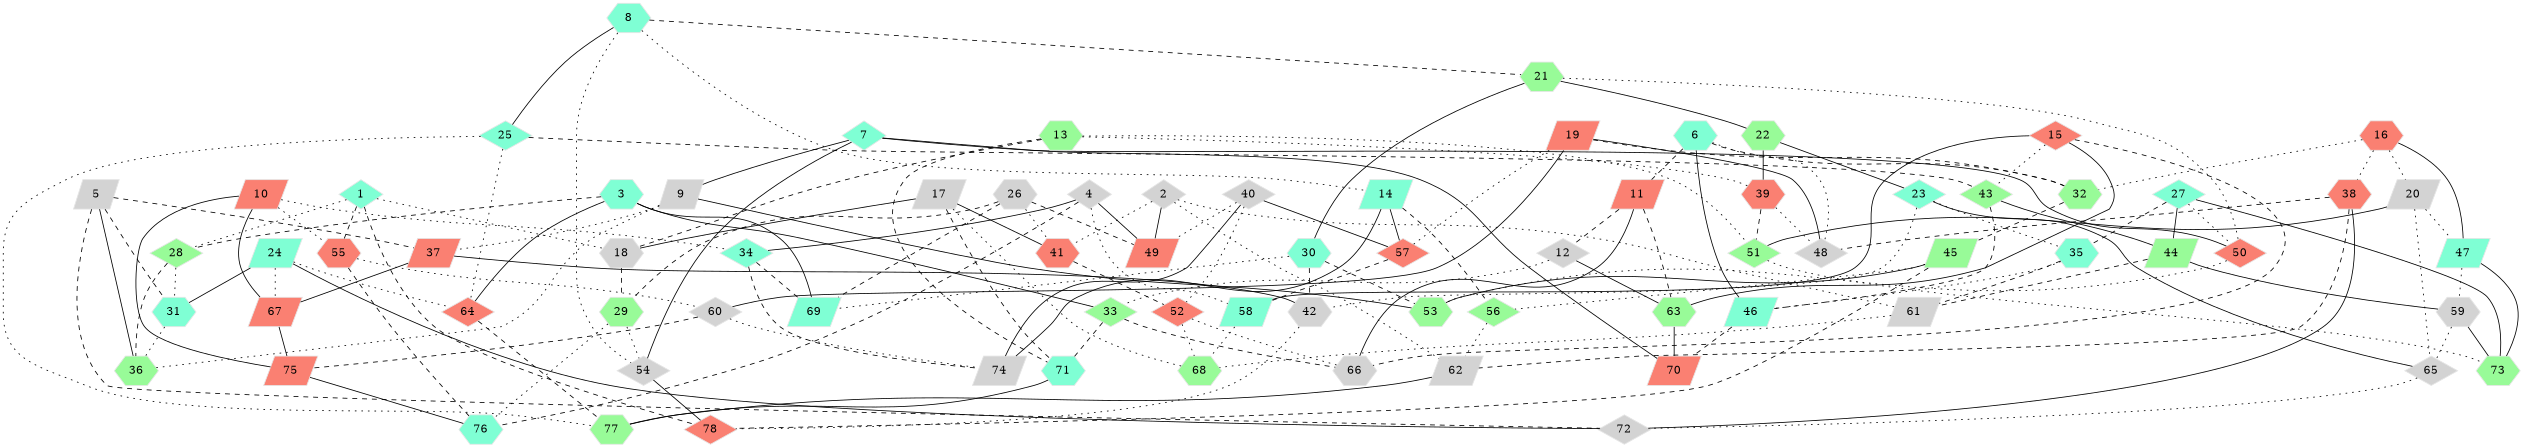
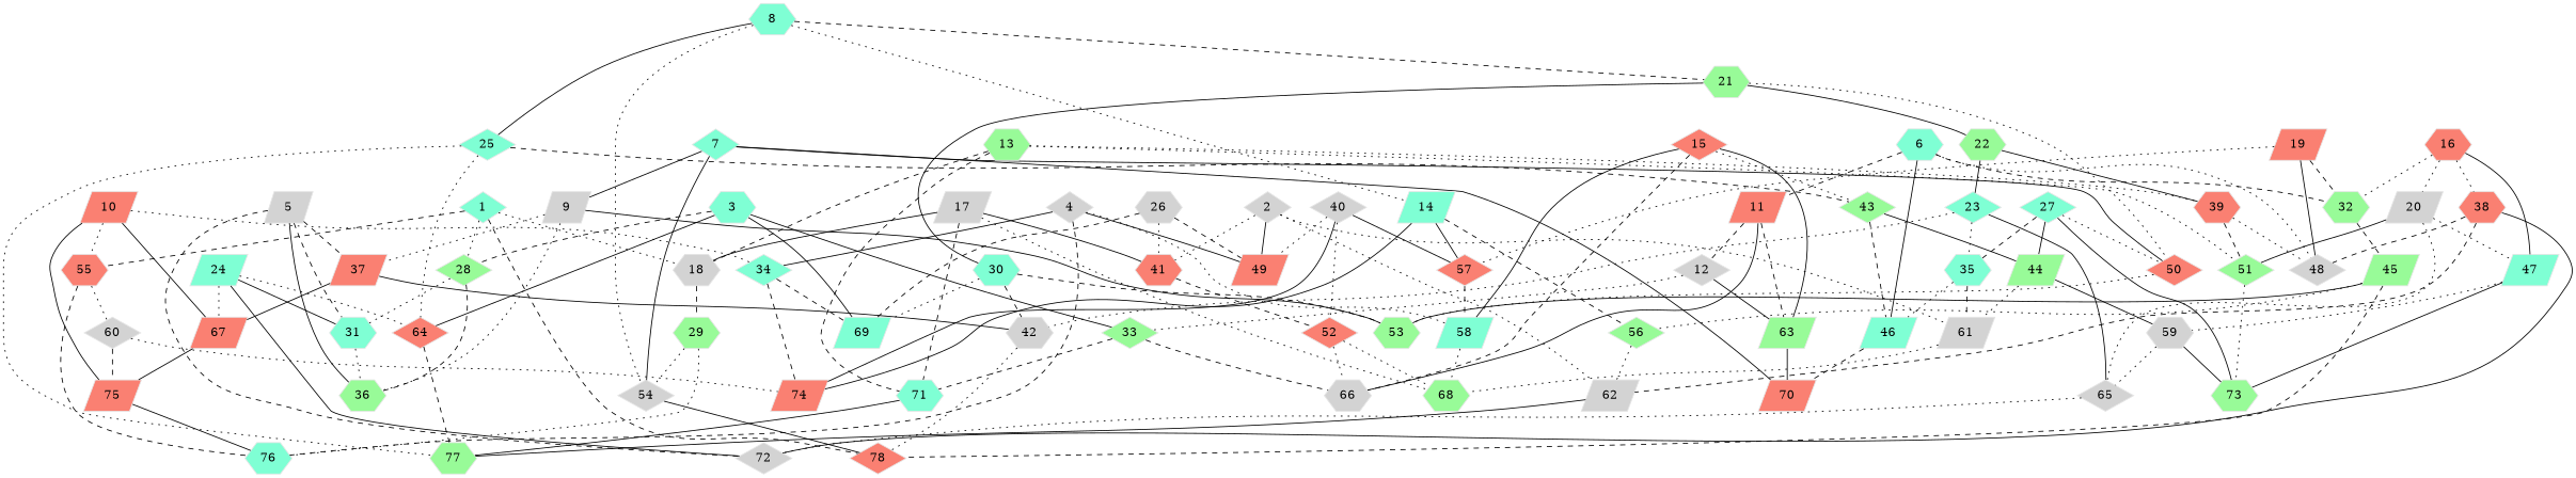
  graph {
    node [color=gray90 fillcolor=lightgrey shape=hexagon style=filled]
    edge [style=dotted]
    1 [fillcolor=aquamarine shape=diamond]
    18
    28 [fillcolor=palegreen shape=diamond]
    55 [fillcolor=salmon]
    78 [fillcolor=salmon shape=diamond]
    29 [fillcolor=palegreen]
    31 [fillcolor=aquamarine]
    36 [fillcolor=palegreen]
    76 [fillcolor=aquamarine]
    60 [shape=diamond]
    2 [shape=diamond]
    41 [fillcolor=salmon]
    49 [fillcolor=salmon shape=parallelogram]
    61 [shape=parallelogram]
    62 [shape=parallelogram]
    52 [fillcolor=salmon shape=diamond]
    68 [fillcolor=palegreen]
    77 [fillcolor=palegreen]
    3 [fillcolor=aquamarine]
    33 [fillcolor=palegreen shape=diamond]
    64 [fillcolor=salmon shape=diamond]
    69 [fillcolor=aquamarine shape=parallelogram]
    66
    71 [fillcolor=aquamarine]
    4 [shape=diamond]
    34 [fillcolor=aquamarine shape=diamond]
    58 [fillcolor=aquamarine shape=parallelogram]
-   74 [shape=parallelogram]
+   74 [fillcolor=salmon shape=parallelogram]
    5 [shape=parallelogram]
    37 [fillcolor=salmon shape=parallelogram]
    72 [shape=diamond]
    67 [fillcolor=salmon shape=parallelogram]
    42
    6 [fillcolor=aquamarine]
    11 [fillcolor=salmon shape=parallelogram]
    32 [fillcolor=palegreen]
    46 [fillcolor=aquamarine shape=parallelogram]
    48 [shape=diamond]
    12 [shape=diamond]
-   63 [fillcolor=palegreen]
+   63 [fillcolor=palegreen shape=parallelogram]
    45 [fillcolor=palegreen shape=parallelogram]
    70 [fillcolor=salmon shape=parallelogram]
    7 [fillcolor=aquamarine shape=diamond]
    9 [shape=parallelogram]
    50 [fillcolor=salmon shape=diamond]
    54 [shape=diamond]
    53 [fillcolor=palegreen]
    8 [fillcolor=aquamarine]
    14 [fillcolor=aquamarine shape=parallelogram]
    21 [fillcolor=palegreen]
    25 [fillcolor=aquamarine shape=diamond]
    56 [fillcolor=palegreen shape=diamond]
    57 [fillcolor=salmon shape=diamond]
    22 [fillcolor=palegreen]
    30 [fillcolor=aquamarine]
    43 [fillcolor=palegreen shape=diamond]
    10 [fillcolor=salmon shape=parallelogram]
    75 [fillcolor=salmon shape=parallelogram]
    39 [fillcolor=salmon]
    23 [fillcolor=aquamarine shape=diamond]
    13 [fillcolor=palegreen]
    51 [fillcolor=palegreen shape=diamond]
    73 [fillcolor=palegreen]
    15 [fillcolor=salmon shape=diamond]
    44 [fillcolor=palegreen shape=parallelogram]
    16 [fillcolor=salmon]
    20 [shape=parallelogram]
    38 [fillcolor=salmon]
    47 [fillcolor=aquamarine shape=parallelogram]
    65 [shape=diamond]
    59
    17 [shape=parallelogram]
    19 [fillcolor=salmon shape=parallelogram]
    35 [fillcolor=aquamarine]
    24 [fillcolor=aquamarine shape=parallelogram]
    26
    27 [fillcolor=aquamarine shape=diamond]
    40 [shape=diamond]
    1 -- 18
    1 -- 28
    1 -- 55 [style=dashed]
    1 -- 78 [style=dashed]
    18 -- 29 [style=dashed]
    28 -- 31
    28 -- 36 [style=dashed]
    55 -- 76 [style=dashed]
    55 -- 60
    29 -- 76
    29 -- 54
    31 -- 36
    60 -- 74
    60 -- 75 [style=dashed]
    2 -- 41
    2 -- 49 [style=solid]
    2 -- 61
    2 -- 62
    41 -- 52 [style=dashed]
    61 -- 68
    62 -- 77 [style=solid]
    52 -- 68
    52 -- 66
    3 -- 28 [style=dashed]
    3 -- 33 [style=solid]
    3 -- 64 [style=solid]
    3 -- 69 [style=solid]
    33 -- 66 [style=dashed]
    33 -- 71 [style=dashed]
    64 -- 77 [style=dashed]
    71 -- 77 [style=solid]
    4 -- 76 [style=dashed]
    4 -- 49 [style=solid]
    4 -- 34 [style=solid]
    4 -- 58
    34 -- 69 [style=dashed]
    34 -- 74 [style=dashed]
    58 -- 68
    5 -- 31 [style=dashed]
    5 -- 36 [style=solid]
    5 -- 37 [style=dashed]
    5 -- 72 [style=dashed]
    37 -- 67 [style=solid]
    37 -- 42 [style=solid]
    67 -- 75 [style=solid]
    42 -- 78
    6 -- 11 [style=dashed]
    6 -- 32 [style=dashed]
    6 -- 46 [style=solid]
    6 -- 48
    11 -- 66 [style=solid]
    11 -- 12 [style=dashed]
    11 -- 63 [style=dashed]
    32 -- 45 [style=dashed]
    46 -- 70 [style=dashed]
    12 -- 33
    12 -- 63 [style=solid]
    63 -- 70 [style=solid]
    45 -- 78 [style=dashed]
    45 -- 53 [style=solid]
    45 -- 56
    7 -- 70 [style=solid]
    7 -- 9 [style=solid]
    7 -- 50 [style=solid]
    7 -- 54 [style=solid]
    9 -- 36
    9 -- 37
    9 -- 53 [style=solid]
    50 -- 53
    54 -- 78 [style=solid]
    8 -- 54
    8 -- 14
    8 -- 21 [style=dashed]
    8 -- 25 [style=solid]
    14 -- 74 [style=solid]
    14 -- 56 [style=dashed]
    14 -- 57 [style=solid]
    21 -- 50
    21 -- 22 [style=solid]
    21 -- 30 [style=solid]
    25 -- 77
    25 -- 64
    25 -- 43 [style=dashed]
    56 -- 62
    57 -- 58 [style=dashed]
    22 -- 39 [style=solid]
    22 -- 23 [style=solid]
    30 -- 69
    30 -- 42 [style=dashed]
    30 -- 53 [style=dashed]
    43 -- 46 [style=dashed]
    43 -- 44 [style=solid]
    10 -- 55
    10 -- 34
    10 -- 67 [style=solid]
    10 -- 75 [style=solid]
    75 -- 76 [style=solid]
    39 -- 48
    39 -- 51 [style=dashed]
    23 -- 42
    23 -- 65 [style=solid]
    23 -- 35
    13 -- 18 [style=dashed]
    13 -- 71 [style=dashed]
    13 -- 39
    13 -- 51
    51 -- 73
    15 -- 66 [style=dashed]
    15 -- 58 [style=solid]
    15 -- 63 [style=solid]
    15 -- 43
-   44 -- 61 [style=dashed]
+   44 -- 61
    44 -- 59 [style=solid]
    16 -- 32
    16 -- 20
    16 -- 38
    16 -- 47 [style=solid]
    20 -- 51 [style=solid]
    20 -- 47
    20 -- 65
    38 -- 62 [style=dashed]
    38 -- 72 [style=solid]
    38 -- 48 [style=dashed]
    47 -- 73 [style=solid]
    47 -- 59
    65 -- 72
    59 -- 73 [style=solid]
    59 -- 65
    17 -- 18 [style=solid]
    17 -- 41 [style=solid]
    17 -- 68
    17 -- 71 [style=dashed]
-   19 -- 60 [style=solid]
    19 -- 32 [style=dashed]
    19 -- 48 [style=solid]
    19 -- 57
    35 -- 61 [style=dashed]
    35 -- 46
    24 -- 31 [style=solid]
    24 -- 64
    24 -- 72 [style=solid]
    24 -- 67
-   26 -- 29 [style=dashed]
    26 -- 41
    26 -- 49 [style=dashed]
    26 -- 69 [style=dashed]
    27 -- 50
    27 -- 73 [style=solid]
    27 -- 44 [style=solid]
    27 -- 35 [style=dashed]
    40 -- 49
    40 -- 52
    40 -- 74 [style=solid]
    40 -- 57 [style=solid]
  }
